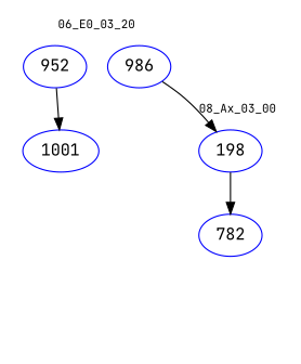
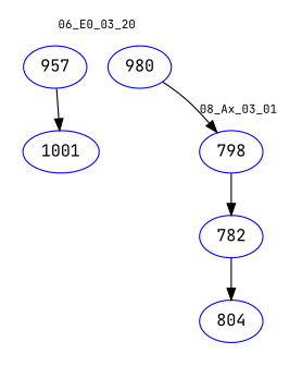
  digraph {
    fontname="JetBrains Mono"
    node [color=blue fontname="JetBrains Mono"]
    edge [color=black fontname="JetBrains Mono"]
-   n1 [label=198]
+   n1 [label=798]
    n2 [label=782]
-   n4 [label=986]
-   n5 [label=952]
+   n3 [label=804]
+   n4 [label=980]
+   n5 [label=957]
    n6 [label=1001]
    subgraph cluster_1 {
      color=white
      fontsize=10
-     label="08_Ax_03_00"
+     label="08_Ax_03_01"
      n1
      n2
+     n3
    }
    subgraph cluster_2 {
      color=white
      fontsize=10
      label="06_E0_03_20"
      n4
      n5
      n6
    }
    n1 -> n2
+   n2 -> n3
    n4 -> n1
    n5 -> n6
  }
